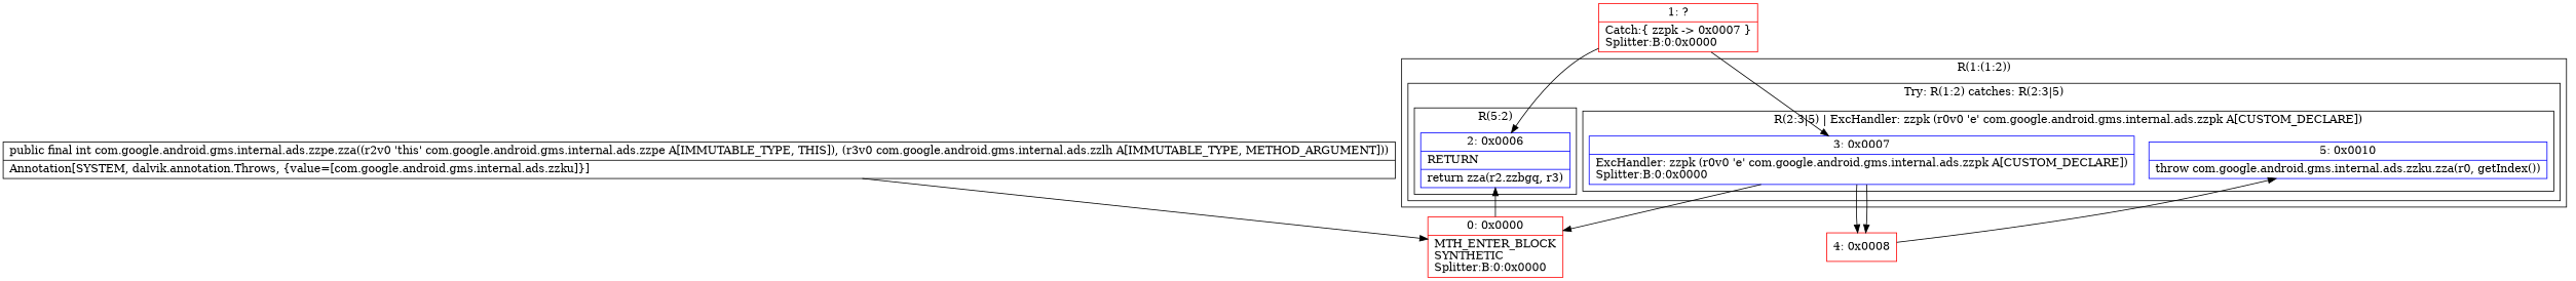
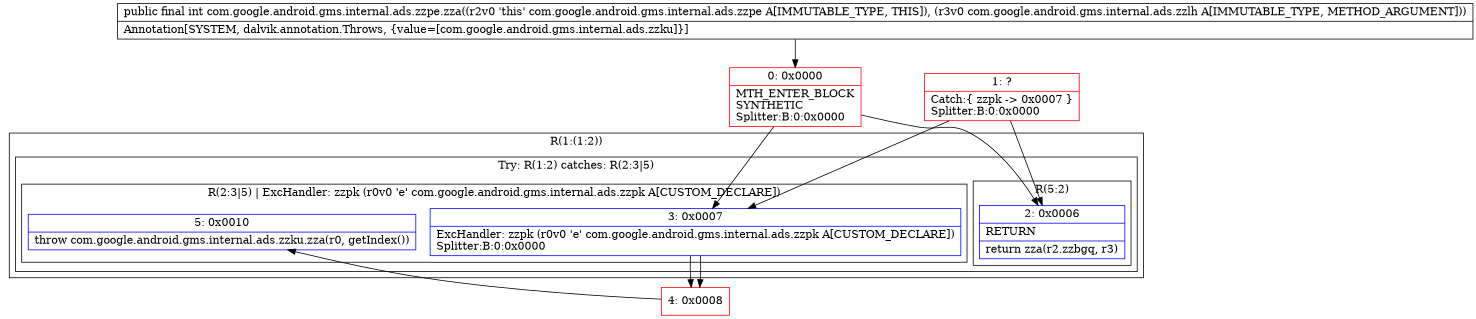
  digraph {
    node [color=blue shape=record]
    n1 [label="{2\:\ 0x0006|RETURN\l|return zza(r2.zzbgq, r3)\l}"]
    n2 [label="{3\:\ 0x0007|ExcHandler: zzpk (r0v0 'e' com.google.android.gms.internal.ads.zzpk A[CUSTOM_DECLARE])\lSplitter:B:0:0x0000\l}"]
    n3 [label="{5\:\ 0x0010|throw com.google.android.gms.internal.ads.zzku.zza(r0, getIndex())\l}"]
    n4 [color=red label="{4\:\ 0x0008}"]
    n5 [color=red label="{0\:\ 0x0000|MTH_ENTER_BLOCK\lSYNTHETIC\lSplitter:B:0:0x0000\l}"]
    n6 [color=red label="{1\:\ ?|Catch:\{ zzpk \-\> 0x0007 \}\lSplitter:B:0:0x0000\l}"]
    n7 [label="{public final int com.google.android.gms.internal.ads.zzpe.zza((r2v0 'this' com.google.android.gms.internal.ads.zzpe A[IMMUTABLE_TYPE, THIS]), (r3v0 com.google.android.gms.internal.ads.zzlh A[IMMUTABLE_TYPE, METHOD_ARGUMENT]))  | Annotation[SYSTEM, dalvik.annotation.Throws, \{value=[com.google.android.gms.internal.ads.zzku]\}]\l}" color=""]
    subgraph cluster_1 {
      label="R(1:(1:2))"
      subgraph cluster_2 {
        label="Try: R(1:2) catches: R(2:3|5)"
        subgraph cluster_3 {
          label="R(5:2)"
          n1
        }
        subgraph cluster_4 {
          label="R(2:3|5) | ExcHandler: zzpk (r0v0 'e' com.google.android.gms.internal.ads.zzpk A[CUSTOM_DECLARE])\l"
          n2
          n3
        }
      }
    }
    subgraph cluster_5 {
      label="R(2:3|5) | ExcHandler: zzpk (r0v0 'e' com.google.android.gms.internal.ads.zzpk A[CUSTOM_DECLARE])\l"
    }
    n2 -> n4
    n2 -> n4
    n4 -> n3
    n5 -> n1
-   n2 -> n5
+   n5 -> n2
    n6 -> n1
    n6 -> n2
    n7 -> n5
  }
